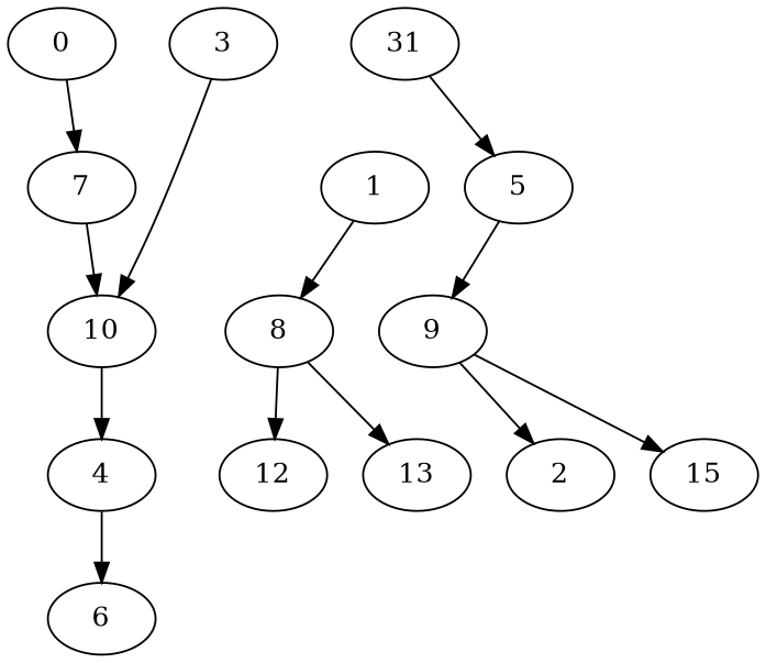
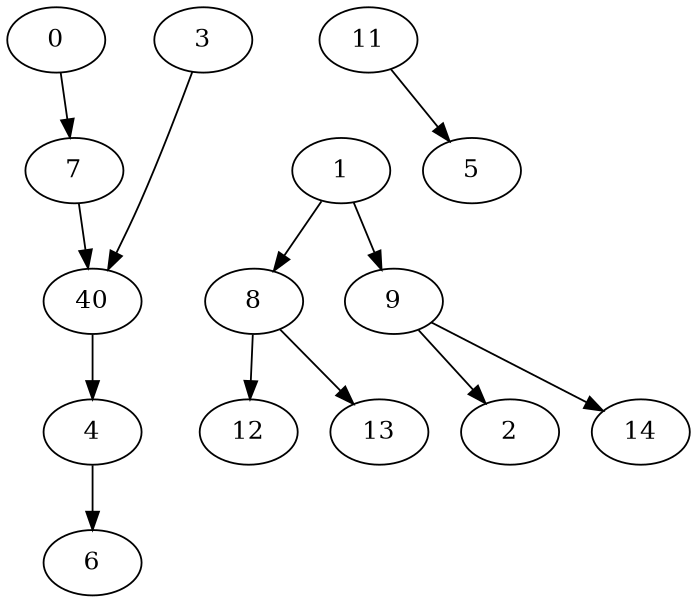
  digraph {
    edge [weight=0]
    0
    7
    1
    8
    9
-   10
+   10 [label=40]
    12
    13
    2
-   14 [label=15]
+   14
    4
-   11 [label=31]
+   11
    5
    3
    6
    0 -> 7
    7 -> 10
    1 -> 8
-   5 -> 9 [weight=1]
+   1 -> 9 [weight=1]
    8 -> 12
    8 -> 13
    9 -> 2
    9 -> 14
    10 -> 4 [weight=1]
    4 -> 6
    11 -> 5
    3 -> 10
  }
